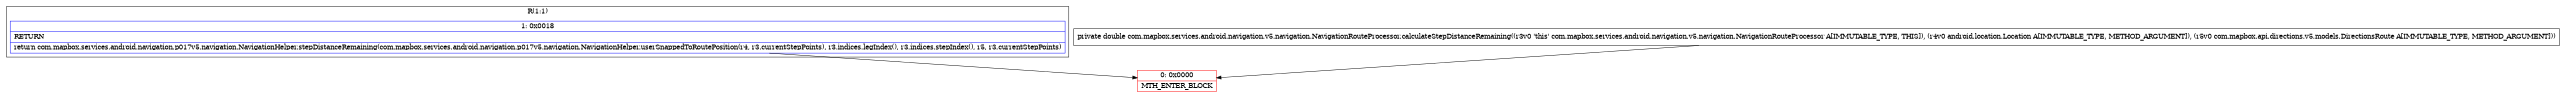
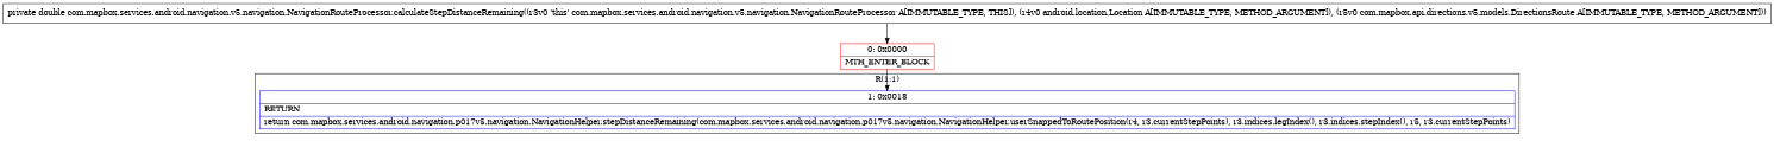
  digraph {
    node [shape=record]
    n1 [color=blue label="{1\:\ 0x0018|RETURN\l|return com.mapbox.services.android.navigation.p017v5.navigation.NavigationHelper.stepDistanceRemaining(com.mapbox.services.android.navigation.p017v5.navigation.NavigationHelper.userSnappedToRoutePosition(r4, r3.currentStepPoints), r3.indices.legIndex(), r3.indices.stepIndex(), r5, r3.currentStepPoints)\l}"]
    n2 [color=red label="{0\:\ 0x0000|MTH_ENTER_BLOCK\l}"]
    n3 [label="{private double com.mapbox.services.android.navigation.v5.navigation.NavigationRouteProcessor.calculateStepDistanceRemaining((r3v0 'this' com.mapbox.services.android.navigation.v5.navigation.NavigationRouteProcessor A[IMMUTABLE_TYPE, THIS]), (r4v0 android.location.Location A[IMMUTABLE_TYPE, METHOD_ARGUMENT]), (r5v0 com.mapbox.api.directions.v5.models.DirectionsRoute A[IMMUTABLE_TYPE, METHOD_ARGUMENT])) }"]
    subgraph cluster_1 {
      label="R(1:1)"
      n1
    }
-   n1 -> n2
+   n2 -> n1
    n3 -> n2
  }
